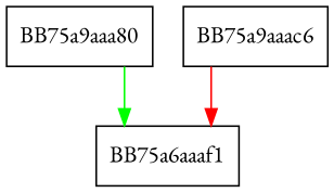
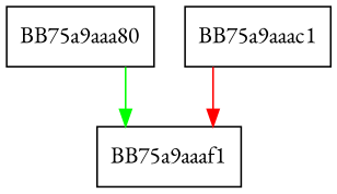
  digraph {
    fontname="EB Garamond"
    splines=ortho
    node [fontname="EB Garamond" shape=box]
    edge [fontname="EB Garamond"]
    BB75a9aaa80
-   BB75a9aaaf1 [label=BB75a6aaaf1]
-   BB75a9aaac1 [label=BB75a9aaac6]
+   BB75a9aaaf1
+   BB75a9aaac1
    BB75a9aaa80 -> BB75a9aaaf1 [color=green]
    BB75a9aaac1 -> BB75a9aaaf1 [color=red]
  }
